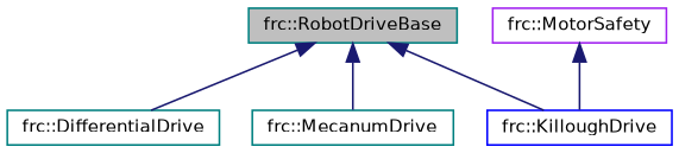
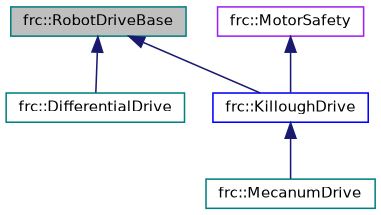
  digraph {
    node [color=teal fillcolor=white fontname=Helvetica fontsize=10 shape=record style=filled]
    edge [color=midnightblue dir=back fontname=Helvetica fontsize=10 labelfontname=Helvetica labelfontsize=10 style=solid]
    n1 [fillcolor=grey75 fontcolor=black height=0.2 label="frc::RobotDriveBase" width=0.4]
    n2 [height=0.2 label="frc::DifferentialDrive" width=0.4]
    n3 [color=blue height=0.2 label="frc::KilloughDrive" width=0.4]
    n4 [height=0.2 label="frc::MecanumDrive" width=0.4]
    n5 [color=purple height=0.2 label="frc::MotorSafety" width=0.4]
    n1 -> n2
    n1 -> n3
-   n1 -> n4
+   n3 -> n4
    n5 -> n3
  }
